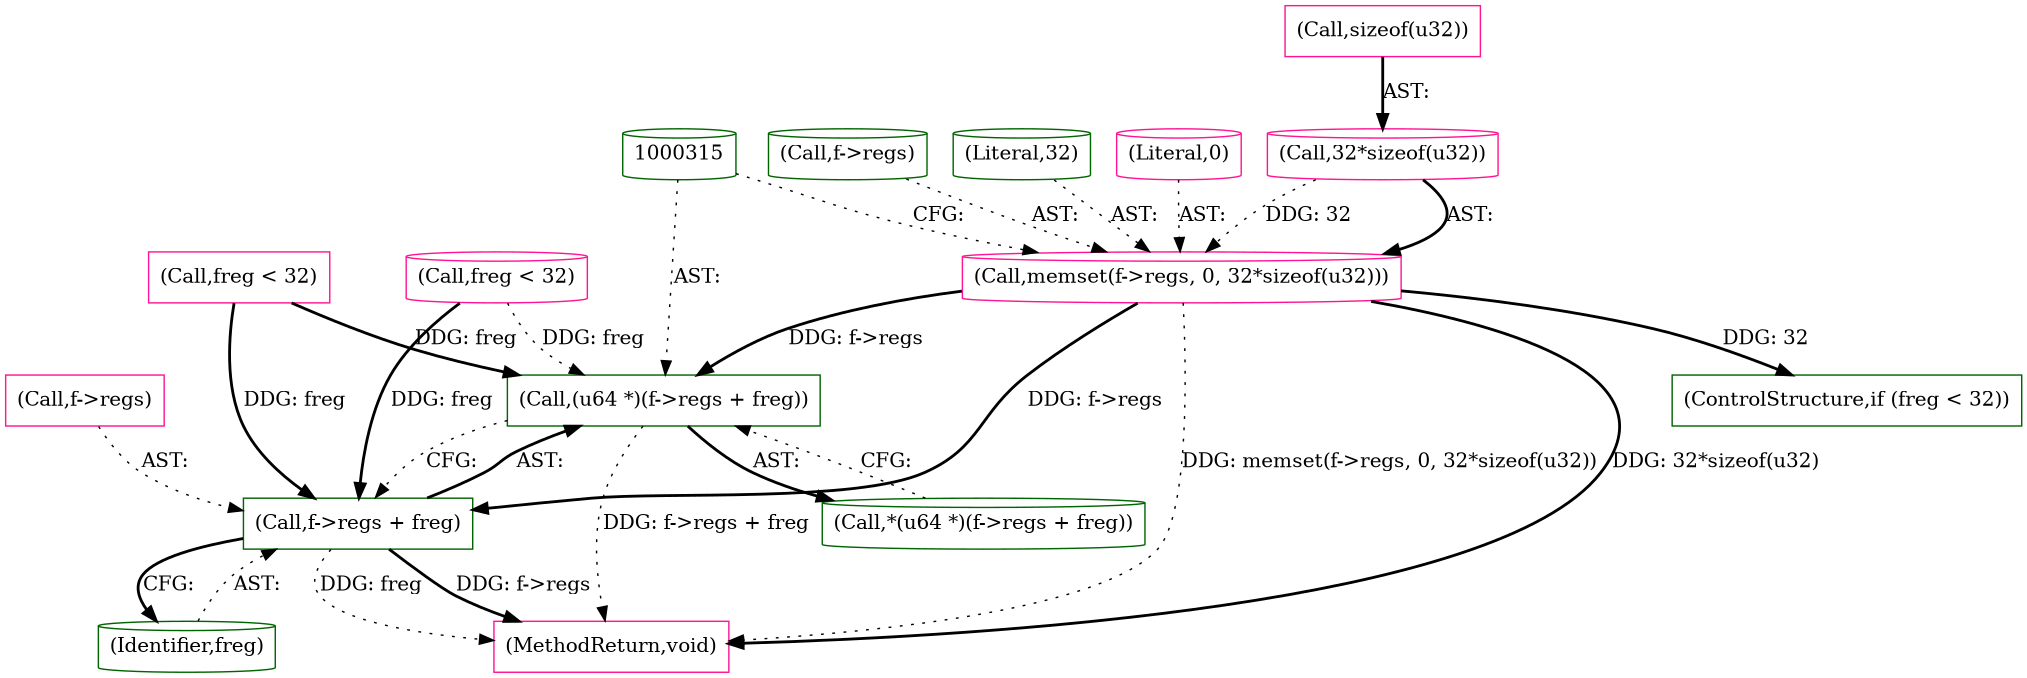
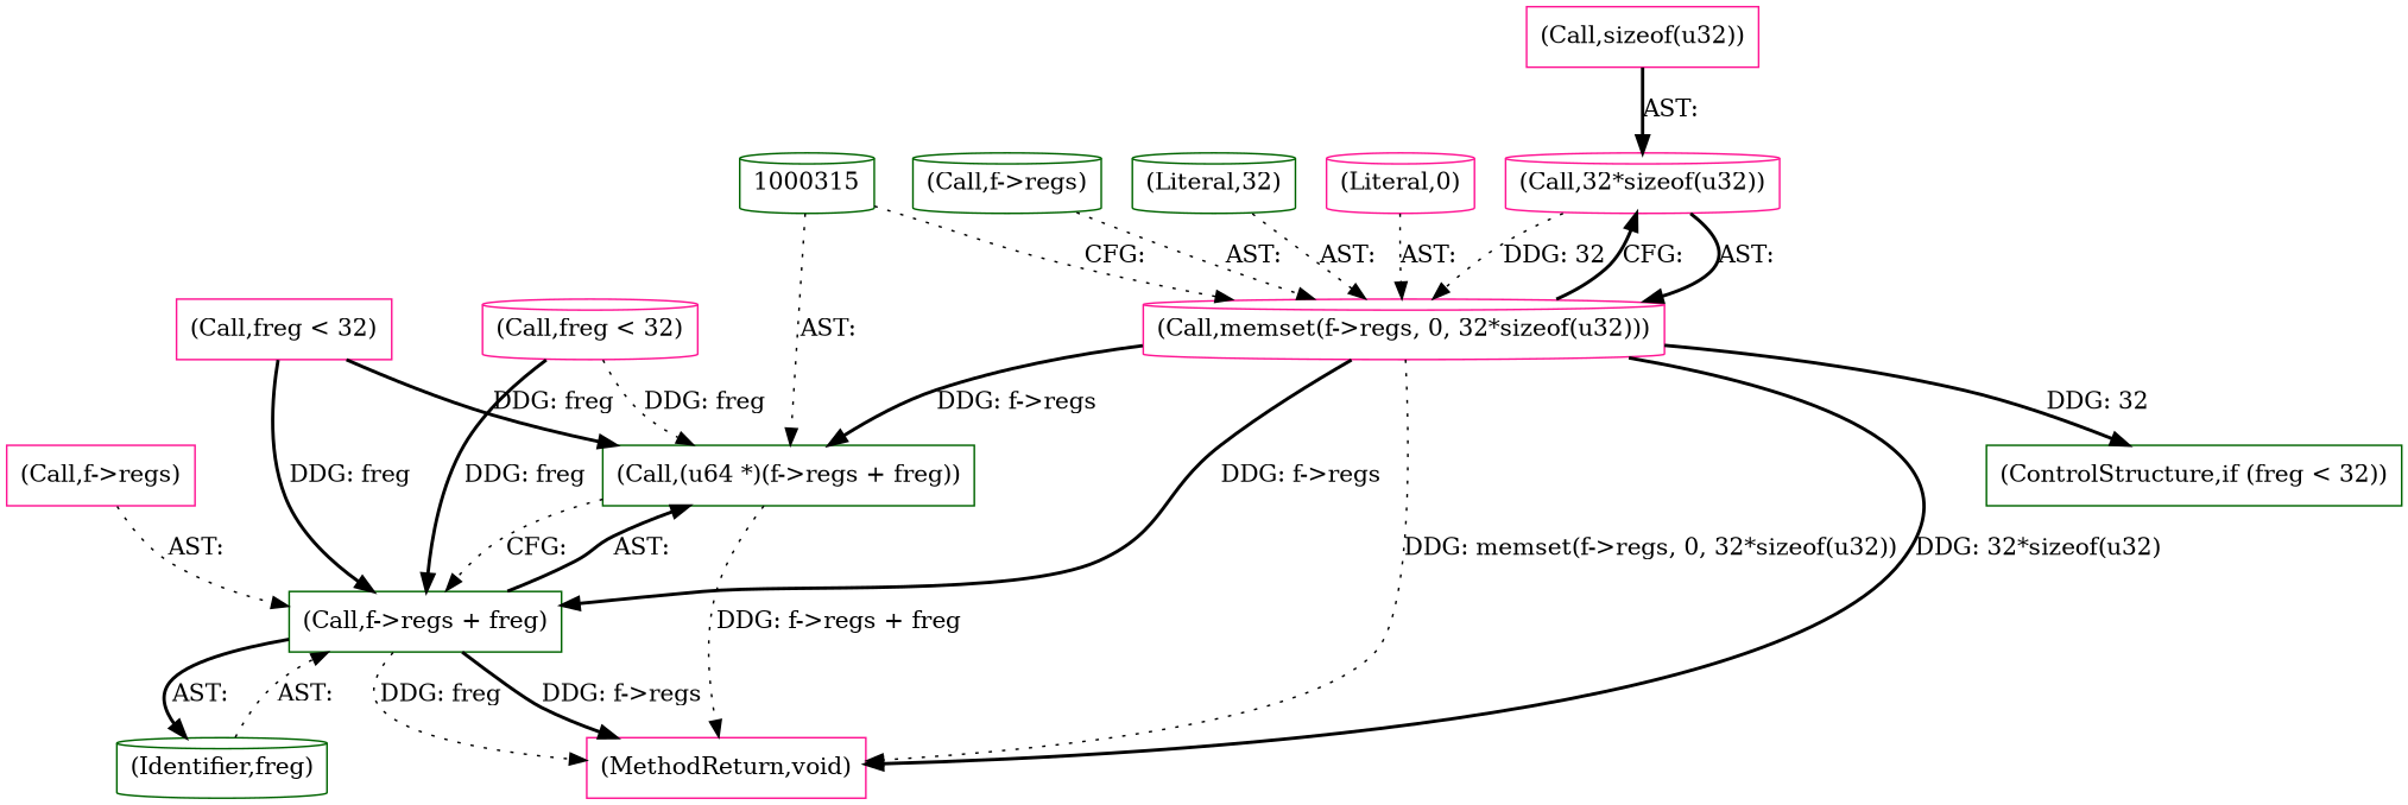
  digraph {
    node [color=deeppink shape=cylinder]
    edge [style=bold]
    n1 [label="(Call,32*sizeof(u32))"]
    n2 [label="(Call,memset(f->regs, 0, 32*sizeof(u32)))"]
    n3 [color=darkgreen label="(Call,(u64 *)(f->regs + freg))" shape=box]
    n4 [color=darkgreen label="(Call,f->regs + freg)" shape=box]
    n5 [label="(MethodReturn,void)" shape=box]
    n6 [color=darkgreen label="(ControlStructure,if (freg < 32))" shape=box]
    n7 [label="(Call,sizeof(u32))" shape=box]
-   n8 [color=darkgreen label="(Call,*(u64 *)(f->regs + freg))"]
    n9 [color=darkgreen label="(Identifier,freg)"]
    n10 [label="(Call,f->regs)" shape=box]
    n11 [color=darkgreen label="(Call,f->regs)"]
    n12 [color=darkgreen label="(Literal,32)"]
    n13 [label="(Literal,0)"]
    n14 [label="(Call,freg < 32)" shape=box]
    n15 [label="(Call,freg < 32)"]
    1000315 [color=darkgreen]
    n1 -> n2 [label="AST: "]
    n1 -> n2 [label="DDG: 32" style=dotted]
+   n2 -> n1 [label="CFG: "]
    n2 -> n3 [label="DDG: f->regs"]
    n2 -> n4 [label="DDG: f->regs"]
    n2 -> n5 [label="DDG: memset(f->regs, 0, 32*sizeof(u32))" style=dotted]
    n2 -> n5 [label="DDG: 32*sizeof(u32)"]
    n2 -> n6 [label="DDG: 32"]
    n3 -> n4 [label="CFG: " style=dotted]
    n3 -> n5 [label="DDG: f->regs + freg" style=dotted]
-   n3 -> n8 [label="AST: "]
    n4 -> n3 [label="AST: "]
    n4 -> n5 [label="DDG: freg" style=dotted]
    n4 -> n5 [label="DDG: f->regs"]
-   n4 -> n9 [label="CFG: "]
+   n4 -> n9 [label="AST: "]
    n7 -> n1 [label="AST: "]
-   n8 -> n3 [label="CFG: " style=dotted]
    n9 -> n4 [label="AST: " style=dotted]
    n10 -> n4 [label="AST: " style=dotted]
    n11 -> n2 [label="AST: " style=dotted]
    n12 -> n2 [label="AST: " style=dotted]
    n13 -> n2 [label="AST: " style=dotted]
    n14 -> n3 [label="DDG: freg"]
    n14 -> n4 [label="DDG: freg"]
    n15 -> n3 [label="DDG: freg" style=dotted]
    n15 -> n4 [label="DDG: freg"]
    1000315 -> n2 [label="CFG: " style=dotted]
    1000315 -> n3 [label="AST: " style=dotted]
  }
